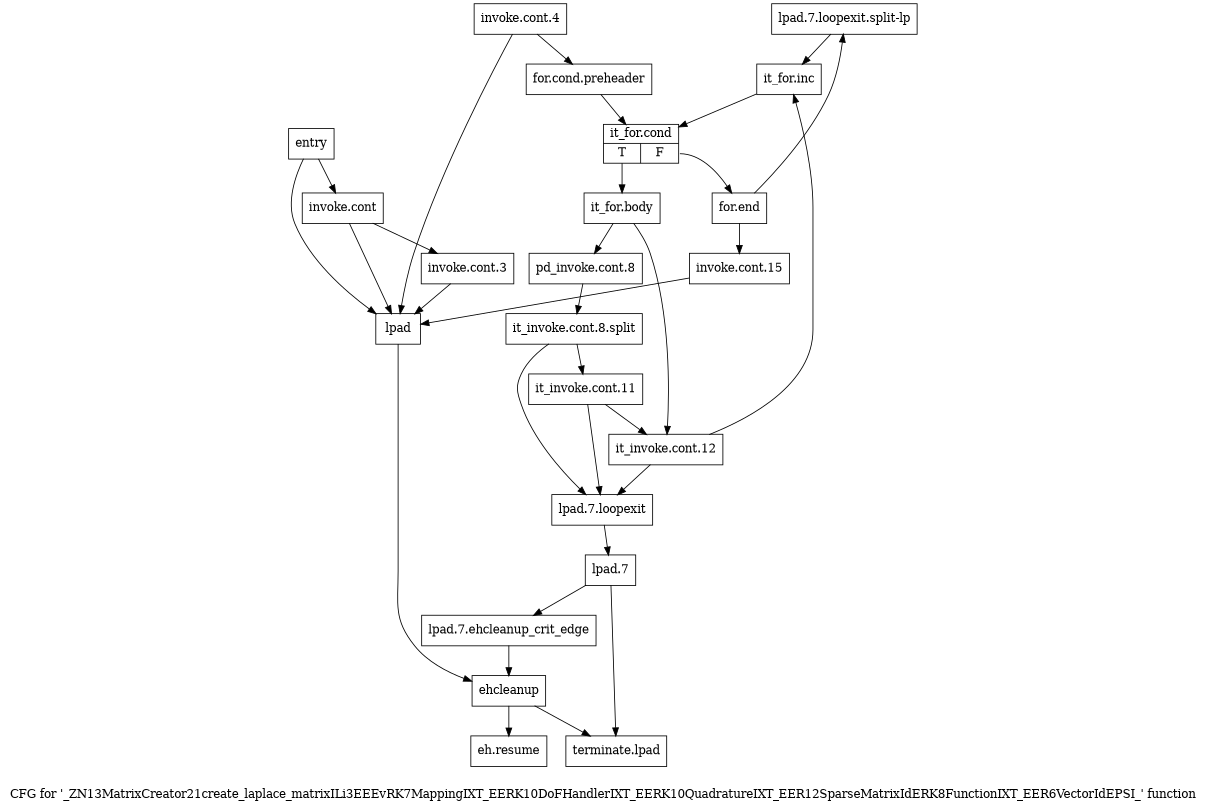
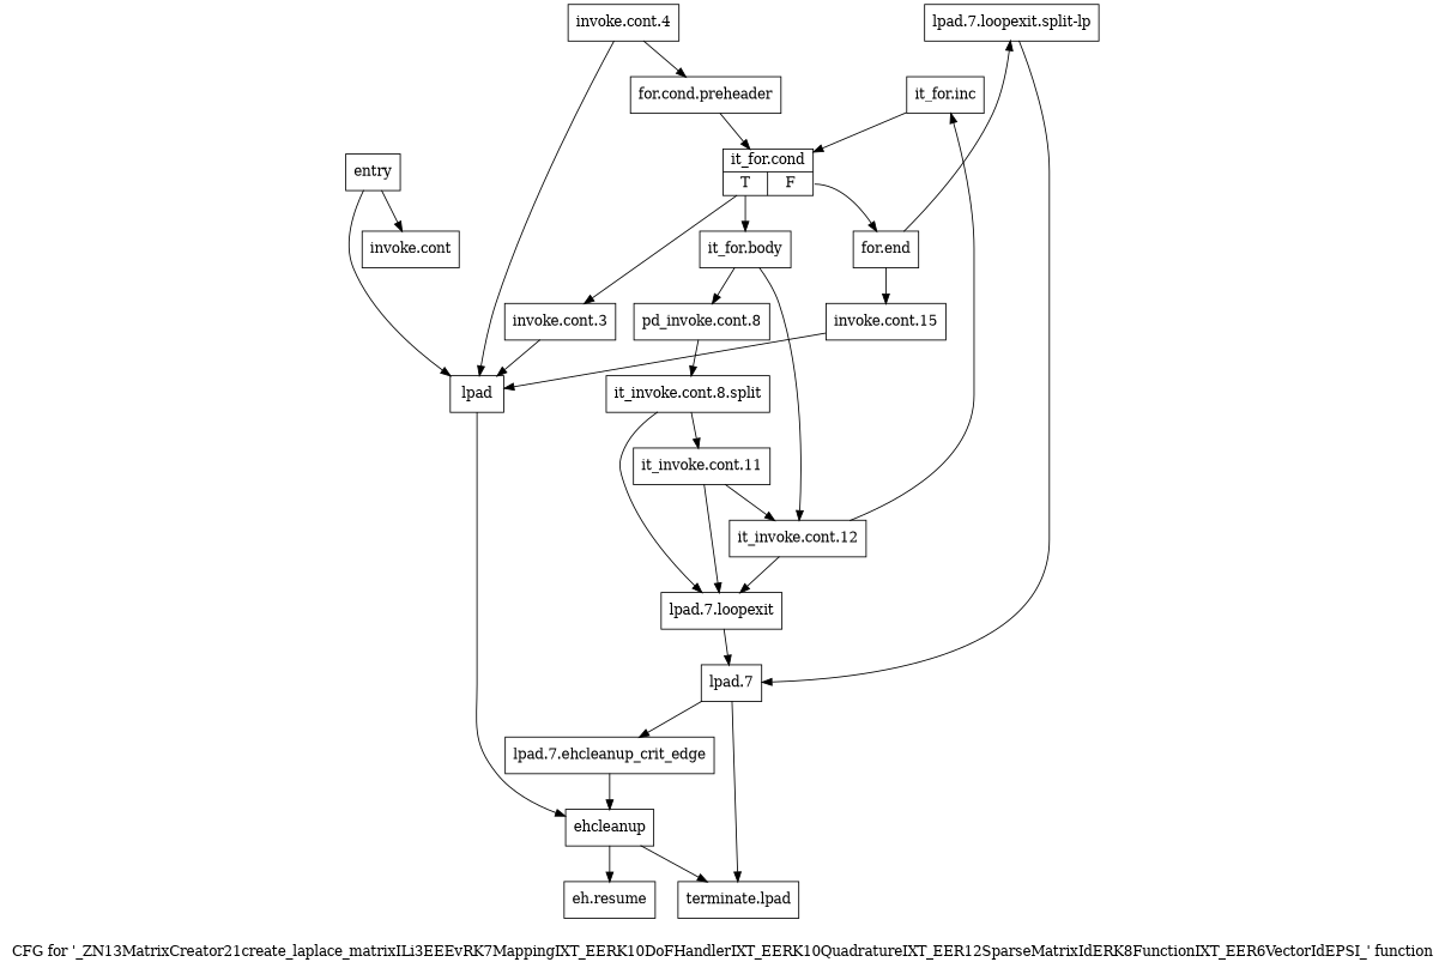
  digraph {
    label="CFG for '_ZN13MatrixCreator21create_laplace_matrixILi3EEEvRK7MappingIXT_EERK10DoFHandlerIXT_EERK10QuadratureIXT_EER12SparseMatrixIdERK8FunctionIXT_EER6VectorIdEPSI_' function"
    node [shape=record]
    n1 [label="{entry}"]
    n2 [label="{invoke.cont}"]
    n3 [label="{lpad}"]
    n4 [label="{invoke.cont.3}"]
    n5 [label="{ehcleanup}"]
    n6 [label="{terminate.lpad}"]
    n7 [label="{eh.resume}"]
    n8 [label="{invoke.cont.4}"]
    n9 [label="{for.cond.preheader}"]
    n10 [label="{it_for.cond|{<s0>T|<s1>F}}"]
    n11 [label="{it_for.body}"]
    n12 [label="{for.end}"]
    n13 [label="{pd_invoke.cont.8}"]
    n14 [label="{it_invoke.cont.12}"]
    n15 [label="{lpad.7.loopexit.split-lp}"]
    n16 [label="{invoke.cont.15}"]
    n17 [label="{it_invoke.cont.8.split}"]
    n18 [label="{lpad.7.loopexit}"]
    n19 [label="{lpad.7}"]
    n20 [label="{it_invoke.cont.11}"]
    n21 [label="{lpad.7.ehcleanup_crit_edge}"]
    n22 [label="{it_for.inc}"]
    n1 -> n2
    n1 -> n3
-   n2 -> n3
-   n2 -> n4
+   n10 -> n4
    n3 -> n5
    n4 -> n3
    n5 -> n6
    n5 -> n7
    n8 -> n3
    n8 -> n9
    n9 -> n10
    n10 -> n11 [tailport=s0]
    n10 -> n12 [tailport=s1]
    n11 -> n13
    n11 -> n14
    n12 -> n15
    n12 -> n16
    n13 -> n17
    n14 -> n18
    n14 -> n22
-   n15 -> n22
+   n15 -> n19
    n16 -> n3
    n17 -> n18
    n17 -> n20
    n18 -> n19
    n19 -> n6
    n19 -> n21
    n20 -> n14
    n20 -> n18
    n21 -> n5
    n22 -> n10
  }
